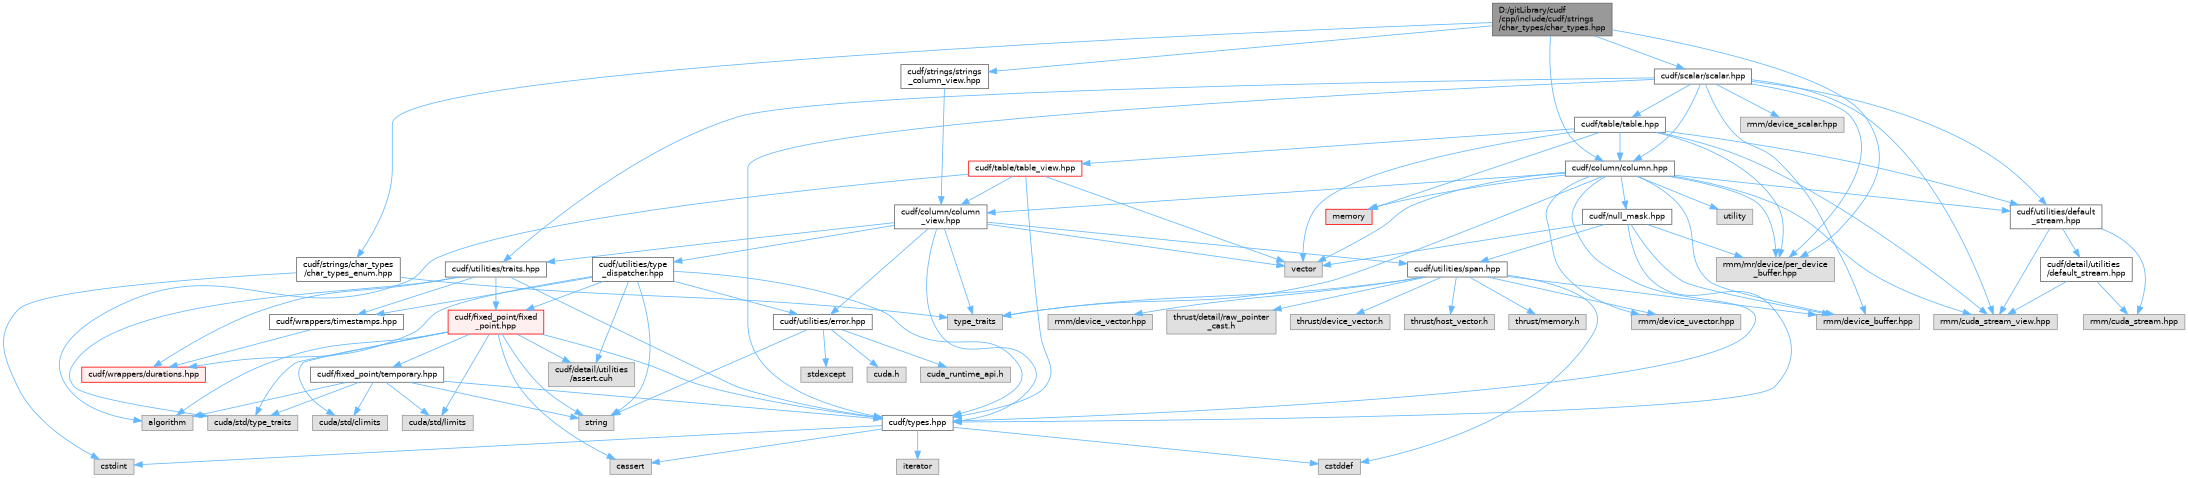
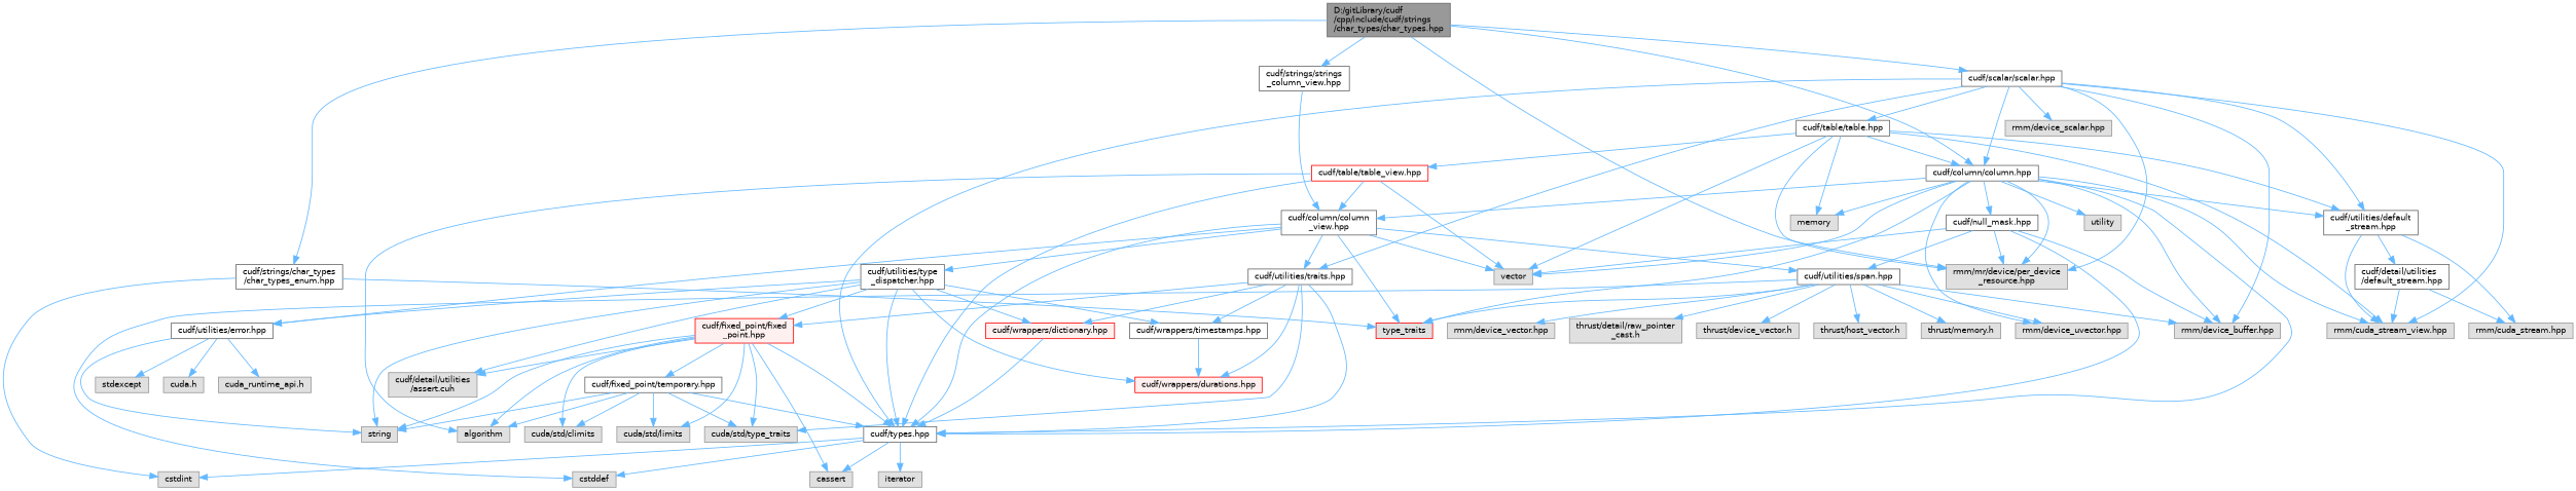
  digraph {
    node [color=grey60 fillcolor="#E0E0E0" fontname=Helvetica fontsize=10 shape=box style=filled]
    edge [color=steelblue1 fontname=Helvetica fontsize=10 labelfontname=Helvetica labelfontsize=10 style=solid]
    n1 [color=gray40 fillcolor=grey60 fontcolor=black height=0.2 label="D:/gitLibrary/cudf\l/cpp/include/cudf/strings\l/char_types/char_types.hpp" width=0.4]
    n2 [color=grey40 fillcolor=white height=0.2 label="cudf/column/column.hpp" width=0.4]
-   n3 [height=0.2 label="rmm/mr/device/per_device\l_buffer.hpp" width=0.4]
+   n3 [height=0.2 label="rmm/mr/device/per_device\l_resource.hpp" width=0.4]
    n4 [color=grey40 fillcolor=white height=0.2 label="cudf/scalar/scalar.hpp" width=0.4]
    n5 [color=grey40 fillcolor=white height=0.2 label="cudf/strings/char_types\l/char_types_enum.hpp" width=0.4]
    n6 [color=grey40 fillcolor=white height=0.2 label="cudf/strings/strings\l_column_view.hpp" width=0.4]
    n7 [color=grey40 fillcolor=white height=0.2 label="cudf/column/column\l_view.hpp" width=0.4]
    n8 [color=grey40 fillcolor=white height=0.2 label="cudf/types.hpp" width=0.4]
    n9 [height=0.2 label="rmm/device_buffer.hpp" width=0.4]
    n10 [height=0.2 label="rmm/device_uvector.hpp" width=0.4]
-   n11 [height=0.2 label=type_traits width=0.4]
+   n11 [color=red height=0.2 label=type_traits width=0.4]
    n12 [height=0.2 label=vector width=0.4]
    n13 [color=grey40 fillcolor=white height=0.2 label="cudf/null_mask.hpp" width=0.4]
    n14 [color=grey40 fillcolor=white height=0.2 label="cudf/utilities/default\l_stream.hpp" width=0.4]
    n15 [height=0.2 label="rmm/cuda_stream_view.hpp" width=0.4]
-   n16 [color=red height=0.2 label=memory width=0.4]
+   n16 [height=0.2 label=memory width=0.4]
    n17 [height=0.2 label=utility width=0.4]
    n18 [color=grey40 fillcolor=white height=0.2 label="cudf/utilities/traits.hpp" width=0.4]
    n19 [color=grey40 fillcolor=white height=0.2 label="cudf/table/table.hpp" width=0.4]
    n20 [height=0.2 label="rmm/device_scalar.hpp" width=0.4]
    n21 [height=0.2 label=cstdint width=0.4]
    n22 [color=grey40 fillcolor=white height=0.2 label="cudf/utilities/error.hpp" width=0.4]
    n23 [color=grey40 fillcolor=white height=0.2 label="cudf/utilities/span.hpp" width=0.4]
    n24 [color=grey40 fillcolor=white height=0.2 label="cudf/utilities/type\l_dispatcher.hpp" width=0.4]
    n25 [height=0.2 label=cassert width=0.4]
    n26 [height=0.2 label=cstddef width=0.4]
    n27 [height=0.2 label=iterator width=0.4]
    n28 [color=grey40 fillcolor=white height=0.2 label="cudf/detail/utilities\l/default_stream.hpp" width=0.4]
    n29 [height=0.2 label="rmm/cuda_stream.hpp" width=0.4]
    n30 [height=0.2 label="cuda.h" width=0.4]
    n31 [height=0.2 label="cuda_runtime_api.h" width=0.4]
    n32 [height=0.2 label=stdexcept width=0.4]
    n33 [height=0.2 label=string width=0.4]
    n34 [height=0.2 label="rmm/device_vector.hpp" width=0.4]
    n35 [height=0.2 label="thrust/detail/raw_pointer\l_cast.h" width=0.4]
    n36 [height=0.2 label="thrust/device_vector.h" width=0.4]
    n37 [height=0.2 label="thrust/host_vector.h" width=0.4]
    n38 [height=0.2 label="thrust/memory.h" width=0.4]
    n39 [color=red fillcolor="#FFF0F0" height=0.2 label="cudf/fixed_point/fixed\l_point.hpp" width=0.4]
    n40 [height=0.2 label="cuda/std/type_traits" width=0.4]
+   n41 [color=red fillcolor="#FFF0F0" height=0.2 label="cudf/wrappers/dictionary.hpp" width=0.4]
    n42 [color=red fillcolor="#FFF0F0" height=0.2 label="cudf/wrappers/durations.hpp" width=0.4]
    n43 [color=grey40 fillcolor=white height=0.2 label="cudf/wrappers/timestamps.hpp" width=0.4]
    n44 [height=0.2 label="cudf/detail/utilities\l/assert.cuh" width=0.4]
    n45 [color=grey40 fillcolor=white height=0.2 label="cudf/fixed_point/temporary.hpp" width=0.4]
    n46 [height=0.2 label="cuda/std/climits" width=0.4]
    n47 [height=0.2 label="cuda/std/limits" width=0.4]
    n48 [height=0.2 label=algorithm width=0.4]
    n49 [color=red fillcolor=white height=0.2 label="cudf/table/table_view.hpp" width=0.4]
    n1 -> n2
    n1 -> n3
    n1 -> n4
    n1 -> n5
    n1 -> n6
    n2 -> n3
    n2 -> n7
    n2 -> n8
    n2 -> n9
    n2 -> n10
    n2 -> n11
    n2 -> n12
    n2 -> n13
    n2 -> n14
    n2 -> n15
    n2 -> n16
    n2 -> n17
    n4 -> n2
    n4 -> n3
    n4 -> n8
    n4 -> n9
    n4 -> n14
    n4 -> n15
    n4 -> n18
    n4 -> n19
    n4 -> n20
    n5 -> n11
    n5 -> n21
    n6 -> n7
    n7 -> n8
    n7 -> n11
    n7 -> n12
    n7 -> n18
    n7 -> n22
    n7 -> n23
    n7 -> n24
    n8 -> n21
    n8 -> n25
    n8 -> n26
    n8 -> n27
    n13 -> n3
    n13 -> n8
    n13 -> n9
    n13 -> n12
    n13 -> n23
    n14 -> n15
    n14 -> n28
    n14 -> n29
    n18 -> n8
    n18 -> n39
    n18 -> n40
+   n18 -> n41
    n18 -> n42
    n18 -> n43
    n19 -> n2
    n19 -> n3
    n19 -> n12
    n19 -> n14
    n19 -> n15
    n19 -> n16
    n19 -> n49
    n22 -> n30
    n22 -> n31
    n22 -> n32
    n22 -> n33
    n23 -> n9
    n23 -> n10
    n23 -> n11
    n23 -> n26
    n23 -> n34
    n23 -> n35
    n23 -> n36
    n23 -> n37
    n23 -> n38
    n24 -> n8
    n24 -> n22
    n24 -> n33
    n24 -> n39
+   n24 -> n41
    n24 -> n42
    n24 -> n43
    n24 -> n44
    n28 -> n15
    n28 -> n29
    n39 -> n8
    n39 -> n25
    n39 -> n33
    n39 -> n40
    n39 -> n44
    n39 -> n45
    n39 -> n46
    n39 -> n47
    n39 -> n48
+   n41 -> n8
    n43 -> n42
    n45 -> n8
    n45 -> n33
    n45 -> n40
    n45 -> n46
    n45 -> n47
    n45 -> n48
    n49 -> n7
    n49 -> n8
    n49 -> n12
    n49 -> n48
  }
